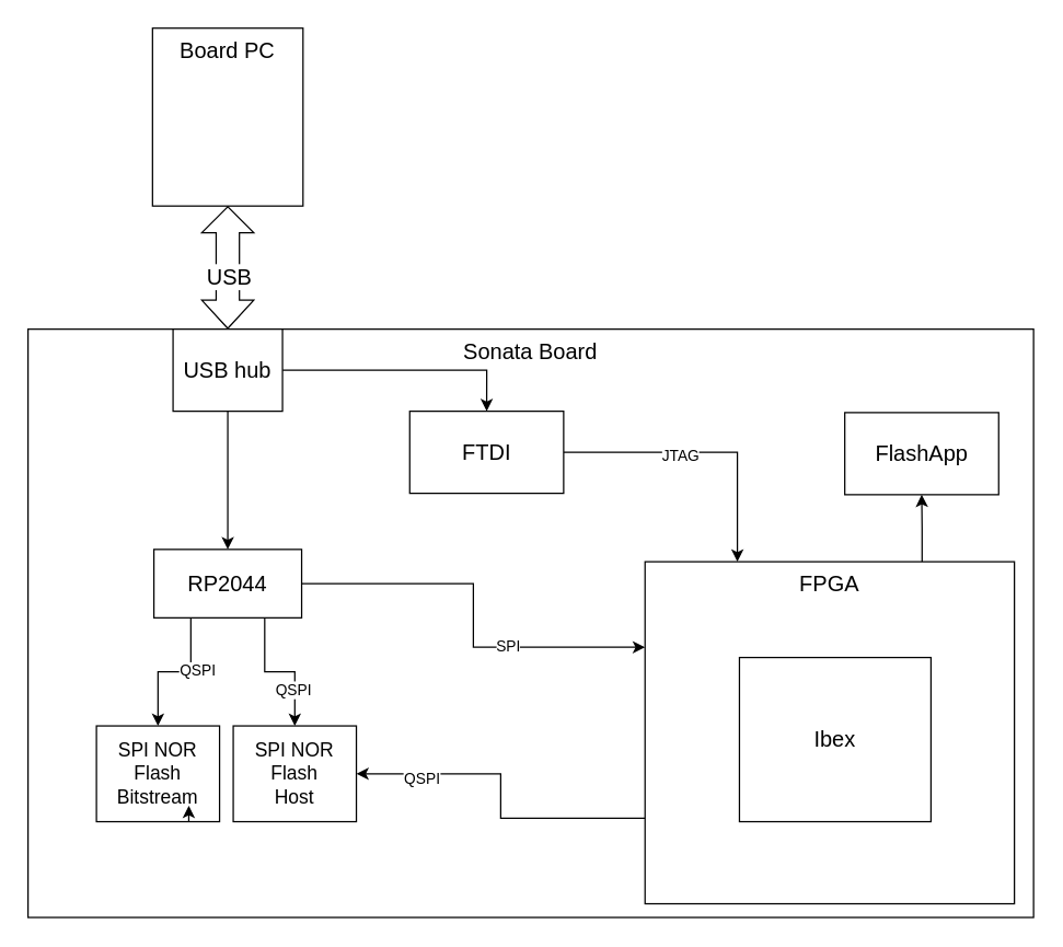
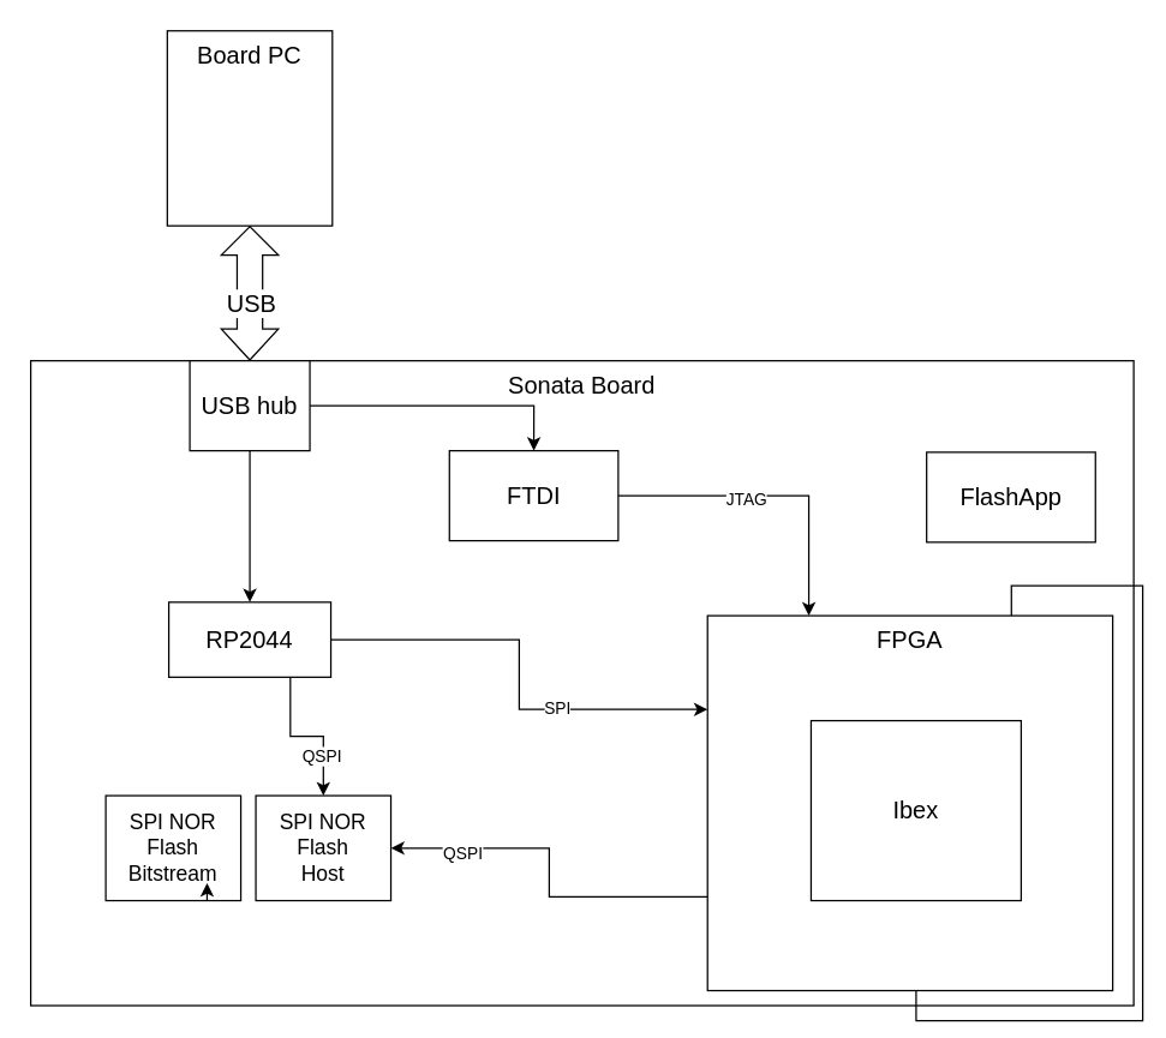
  <mxCell id="0" />
  <mxCell id="1" parent="0" />
  <mxCell id="2" value="Sonata Board" style="rounded=0;whiteSpace=wrap;html=1;fontSize=16;verticalAlign=top;" vertex="1" parent="1"><mxGeometry x="20" y="240" width="735" height="430" as="geometry" /></mxCell>
  <mxCell id="3" value="Board PC" style="rounded=0;whiteSpace=wrap;html=1;fontSize=16;verticalAlign=top;" vertex="1" parent="1"><mxGeometry x="111" y="20" width="110" height="130" as="geometry" /></mxCell>
  <mxCell id="4" style="edgeStyle=orthogonalEdgeStyle;rounded=0;orthogonalLoop=1;jettySize=auto;html=1;exitX=0.5;exitY=1;exitDx=0;exitDy=0;shape=flexArrow;startArrow=block;width=17;endSize=6.59;fontSize=16;entryX=0.5;entryY=0;entryDx=0;entryDy=0;" edge="1" parent="1" source="3" target="24"><mxGeometry relative="1" as="geometry" /></mxCell>
  <mxCell id="5" value="USB" style="edgeLabel;html=1;align=center;verticalAlign=middle;resizable=0;points=[];fontSize=16;" vertex="1" connectable="0" parent="4"><mxGeometry x="0.124" relative="1" as="geometry"><mxPoint as="offset" /></mxGeometry></mxCell>
  <mxCell id="6" style="edgeStyle=orthogonalEdgeStyle;rounded=0;orthogonalLoop=1;jettySize=auto;html=1;exitX=0.75;exitY=1;exitDx=0;exitDy=0;entryX=0.5;entryY=0;entryDx=0;entryDy=0;fontSize=16;" edge="1" parent="1" source="12" target="13"><mxGeometry relative="1" as="geometry" /></mxCell>
  <mxCell id="7" value="QSPI" style="edgeLabel;html=1;align=center;verticalAlign=middle;resizable=0;points=[];" vertex="1" connectable="0" parent="6"><mxGeometry x="0.463" y="-2" relative="1" as="geometry"><mxPoint as="offset" /></mxGeometry></mxCell>
  <mxCell id="8" style="edgeStyle=orthogonalEdgeStyle;rounded=0;orthogonalLoop=1;jettySize=auto;html=1;exitX=1;exitY=0.5;exitDx=0;exitDy=0;entryX=0;entryY=0.25;entryDx=0;entryDy=0;" edge="1" parent="1" source="12" target="18"><mxGeometry relative="1" as="geometry" /></mxCell>
  <mxCell id="9" value="SPI" style="edgeLabel;html=1;align=center;verticalAlign=middle;resizable=0;points=[];" vertex="1" connectable="0" parent="8"><mxGeometry x="0.321" y="2" relative="1" as="geometry"><mxPoint x="1" y="1" as="offset" /></mxGeometry></mxCell>
- <mxCell id="10" style="edgeStyle=orthogonalEdgeStyle;rounded=0;orthogonalLoop=1;jettySize=auto;html=1;exitX=0.25;exitY=1;exitDx=0;exitDy=0;entryX=0.5;entryY=0;entryDx=0;entryDy=0;" edge="1" parent="1" source="12" target="14"><mxGeometry relative="1" as="geometry" /></mxCell>
- <mxCell id="11" value="QSPI" style="edgeLabel;html=1;align=center;verticalAlign=middle;resizable=0;points=[];" vertex="1" connectable="0" parent="10"><mxGeometry x="-0.269" y="3" relative="1" as="geometry"><mxPoint x="1" as="offset" /></mxGeometry></mxCell>
  <mxCell id="12" value="RP2044" style="rounded=0;whiteSpace=wrap;html=1;fontSize=16;" vertex="1" parent="1"><mxGeometry x="112" y="401" width="108" height="50" as="geometry" /></mxCell>
  <mxCell id="13" value="SPI NOR Flash&lt;br style=&quot;font-size: 14px;&quot;&gt;Host" style="rounded=0;whiteSpace=wrap;html=1;fontSize=14;" vertex="1" parent="1"><mxGeometry x="170" y="530" width="90" height="70" as="geometry" /></mxCell>
  <mxCell id="14" value="SPI NOR Flash&lt;br style=&quot;font-size: 14px;&quot;&gt;Bitstream" style="rounded=0;whiteSpace=wrap;html=1;fontSize=14;" vertex="1" parent="1"><mxGeometry x="70" y="530" width="90" height="70" as="geometry" /></mxCell>
  <mxCell id="15" style="edgeStyle=orthogonalEdgeStyle;rounded=0;orthogonalLoop=1;jettySize=auto;html=1;exitX=0;exitY=0.75;exitDx=0;exitDy=0;entryX=1;entryY=0.5;entryDx=0;entryDy=0;" edge="1" parent="1" source="18" target="13"><mxGeometry relative="1" as="geometry" /></mxCell>
  <mxCell id="16" value="QSPI" style="edgeLabel;html=1;align=center;verticalAlign=middle;resizable=0;points=[];" vertex="1" connectable="0" parent="15"><mxGeometry x="0.61" y="3" relative="1" as="geometry"><mxPoint as="offset" /></mxGeometry></mxCell>
- <mxCell id="17" style="edgeStyle=orthogonalEdgeStyle;rounded=0;orthogonalLoop=1;jettySize=auto;html=1;exitX=0.75;exitY=0;exitDx=0;exitDy=0;entryX=0.5;entryY=1;entryDx=0;entryDy=0;" edge="1" parent="1" source="18" target="27"><mxGeometry relative="1" as="geometry" /></mxCell>
+ <mxCell id="17" style="edgeStyle=orthogonalEdgeStyle;rounded=0;orthogonalLoop=1;jettySize=auto;html=1;exitX=0.75;exitY=0;exitDx=0;exitDy=0;" edge="1" parent="1" source="18" target="26"><mxGeometry relative="1" as="geometry" /></mxCell>
  <mxCell id="18" value="FPGA" style="rounded=0;whiteSpace=wrap;html=1;fontSize=16;verticalAlign=top;" vertex="1" parent="1"><mxGeometry x="471" y="410" width="270" height="250" as="geometry" /></mxCell>
  <mxCell id="19" style="edgeStyle=orthogonalEdgeStyle;rounded=0;orthogonalLoop=1;jettySize=auto;html=1;exitX=1;exitY=0.5;exitDx=0;exitDy=0;entryX=0.25;entryY=0;entryDx=0;entryDy=0;" edge="1" parent="1" source="21" target="18"><mxGeometry relative="1" as="geometry" /></mxCell>
  <mxCell id="20" value="JTAG" style="edgeLabel;html=1;align=center;verticalAlign=middle;resizable=0;points=[];" vertex="1" connectable="0" parent="19"><mxGeometry x="-0.174" y="-2" relative="1" as="geometry"><mxPoint as="offset" /></mxGeometry></mxCell>
  <mxCell id="21" value="FTDI" style="rounded=0;whiteSpace=wrap;html=1;fontSize=16;" vertex="1" parent="1"><mxGeometry x="299" y="300" width="112.5" height="60" as="geometry" /></mxCell>
  <mxCell id="22" style="edgeStyle=orthogonalEdgeStyle;rounded=0;orthogonalLoop=1;jettySize=auto;html=1;exitX=0.5;exitY=1;exitDx=0;exitDy=0;entryX=0.5;entryY=0;entryDx=0;entryDy=0;" edge="1" parent="1" source="24" target="12"><mxGeometry relative="1" as="geometry" /></mxCell>
  <mxCell id="23" style="edgeStyle=orthogonalEdgeStyle;rounded=0;orthogonalLoop=1;jettySize=auto;html=1;exitX=1;exitY=0.5;exitDx=0;exitDy=0;entryX=0.5;entryY=0;entryDx=0;entryDy=0;" edge="1" parent="1" source="24" target="21"><mxGeometry relative="1" as="geometry" /></mxCell>
  <mxCell id="24" value="USB hub" style="rounded=0;whiteSpace=wrap;html=1;fontSize=16;" vertex="1" parent="1"><mxGeometry x="126" y="240" width="80" height="60" as="geometry" /></mxCell>
  <mxCell id="25" style="edgeStyle=orthogonalEdgeStyle;rounded=0;orthogonalLoop=1;jettySize=auto;html=1;exitX=0.75;exitY=1;exitDx=0;exitDy=0;entryX=0.75;entryY=0.833;entryDx=0;entryDy=0;entryPerimeter=0;" edge="1" parent="1" source="14" target="14"><mxGeometry relative="1" as="geometry" /></mxCell>
  <mxCell id="26" value="Ibex" style="rounded=0;whiteSpace=wrap;html=1;fontSize=16;" vertex="1" parent="1"><mxGeometry x="540" y="480" width="140" height="120" as="geometry" /></mxCell>
  <mxCell id="27" value="FlashApp" style="rounded=0;whiteSpace=wrap;html=1;fontSize=16;" vertex="1" parent="1"><mxGeometry x="617" y="301" width="112.5" height="60" as="geometry" /></mxCell>
